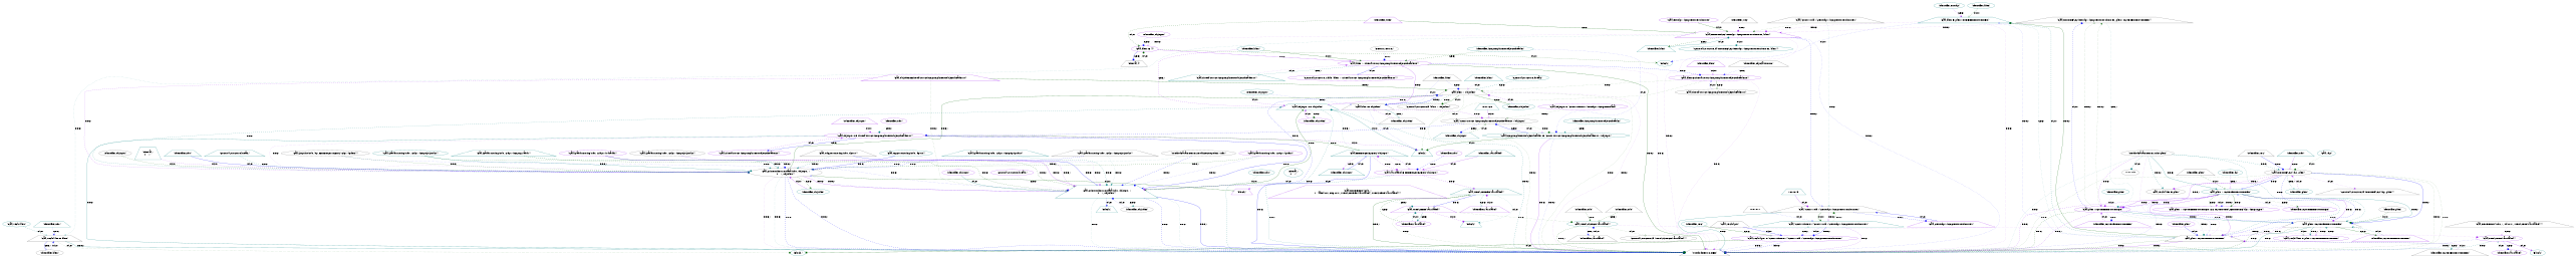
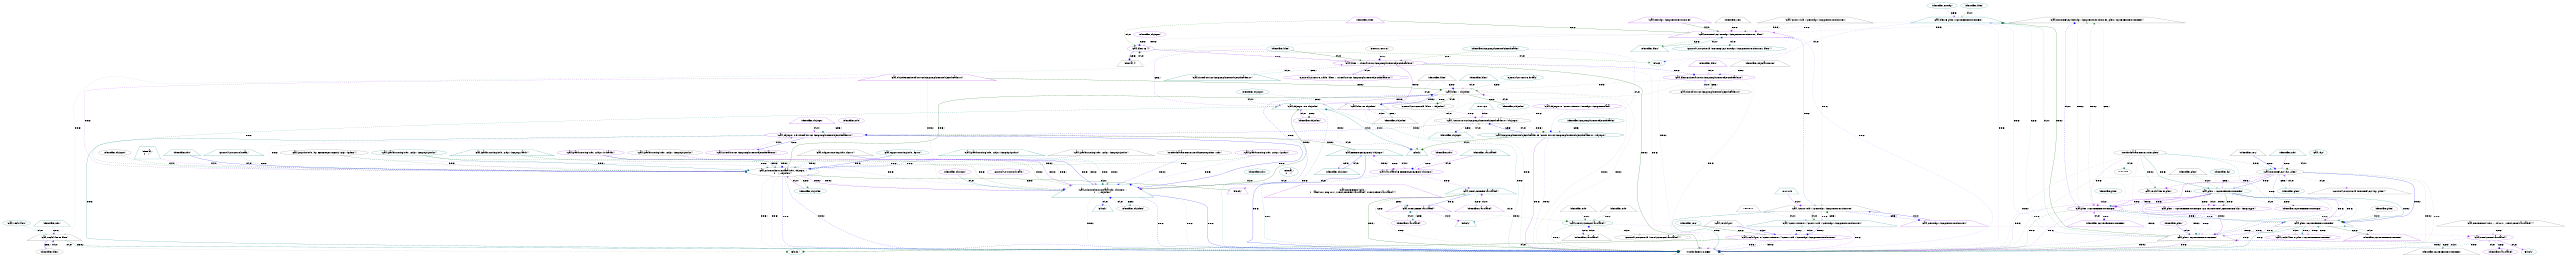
  digraph {
    node [color=teal shape=ellipse]
    edge [arrowhead=vee color=purple style=dotted]
-   n1 [label="(Call,hlen = plen - TYPE_EXTD_MINLEN)" shape=trapezium]
+   n1 [label="(Call,hlen = plen - ICMP_EXTD_MINLEN)" shape=trapezium]
    n2 [color=gray40 label="(Call,plen - ICMP_EXTD_MINLEN)" shape=trapezium]
    n3 [color=purple label="(Call,ND_TTEST2(ext_dp->icmp_ext_version_res, hlen))" shape=trapezium]
    n4 [color=gray40 label="(MethodReturn,RET)" shape=trapezium]
    n5 [label="(Block,)"]
    n6 [color=gray40 label="(Identifier,ICMP_EXTD_MINLEN)" shape=trapezium]
    n7 [color=gray40 label="(Call,(const void *)&ext_dp->icmp_ext_version_res)" shape=trapezium]
    n8 [color=gray40 label="(Call,vec[0].len = hlen)" shape=trapezium]
    n9 [color=purple label="(Call,hlen -= 4)"]
    n10 [label="(Identifier,hlen)" shape=trapezium]
    n11 [label="(ControlStructure,if (ND_TTEST2(ext_dp->icmp_ext_version_res, hlen)))"]
    n12 [label="(Call,plen > ICMP_EXTD_MINLEN)"]
    n13 [color=purple label="(Call,plen - ICMP_EXTD_MINLEN)"]
    n14 [color=gray40 label="(Call,plen - ICMP_EXTD_MINLEN)" shape=trapezium]
    n15 [color=purple label="(Call,plen > ICMP_EXTD_MINLEN && ICMP_MPLS_EXT_TYPE(dp->icmp_type))"]
    n16 [color=purple label="(Identifier,ICMP_EXTD_MINLEN)"]
    n17 [color=purple label="(Identifier,ICMP_EXTD_MINLEN)" shape=trapezium]
    n18 [color=gray40 label="(Call,ND_TTEST2(ext_dp->icmp_ext_version_res, plen - ICMP_EXTD_MINLEN))" shape=trapezium]
    n19 [color=purple label="(Call,vec[0].len = plen - ICMP_EXTD_MINLEN)"]
    n20 [color=purple label="(Identifier,ICMP_EXTD_MINLEN)" shape=trapezium]
    n21 [color=gray40 label="(Call,ND_TTEST2(*bp, plen))"]
    n22 [color=gray40 label="(ControlStructure,if (ND_TTEST2(*bp, plen)))" shape=trapezium]
    n23 [color=gray40 label="(Call,vec[0].len = plen)"]
    n24 [label="(Identifier,plen)"]
    n25 [color=gray40 label="(MethodParameterIn,u_int plen)"]
    1000109 [color=gray40]
    n27 [label="(Call,(const uint8_t *)(const void *)&ext_dp->icmp_ext_version_res)" shape=trapezium]
    n28 [color=purple label="(Call,&ext_dp->icmp_ext_version_res)" shape=trapezium]
    n29 [label="(Block,)"]
    n30 [color=gray40 label="(Identifier,hlen)"]
    n31 [color=purple label="(Call,hlen > sizeof(struct icmp_mpls_ext_object_header_t))"]
    n32 [color=gray40 label="(Literal,4)" shape=trapezium]
    n33 [color=purple label="(Call,vec[0].ptr = (const uint8_t *)(const void *)&ext_dp->icmp_ext_version_res)"]
    n34 [color=purple label="(Call,hlen-=sizeof(struct icmp_mpls_ext_object_header_t))"]
    n35 [label="(Call,sizeof(struct icmp_mpls_ext_object_header_t))" shape=trapezium]
    n36 [color=purple label="(ControlStructure,while (hlen > sizeof(struct icmp_mpls_ext_object_header_t)))"]
    n37 [color=gray40 label="(Call,hlen < obj_tlen)" shape=trapezium]
    n38 [label="(Block,)" shape=trapezium]
    n39 [color=gray40 label="(Call,sizeof(struct icmp_mpls_ext_object_header_t))"]
    n40 [color=gray40 label="(Call,hlen -= obj_tlen)" shape=trapezium]
    n41 [label="(Call,obj_tptr += obj_tlen)" shape=trapezium]
    n42 [color=gray40 label="(ControlStructure,if (hlen < obj_tlen))"]
    n43 [label="(Identifier,obj_tlen)"]
    n44 [color=gray40 label="(Identifier,obj_tlen)" shape=trapezium]
    n45 [color=gray40 label="(Call,(const struct icmp_mpls_ext_object_header_t *)obj_tptr)"]
    n46 [color=purple label="(Identifier,obj_tlen)"]
    n47 [label="(Call,icmp_mpls_ext_object_header = (const struct icmp_mpls_ext_object_header_t *)obj_tptr)"]
    n48 [color=purple label="(Call,obj_tptr += sizeof(struct icmp_mpls_ext_object_header_t))"]
    n49 [label="(Identifier,obj_tptr)" shape=trapezium]
    n50 [label="(Call,EXTRACT_32BITS(obj_tptr))" shape=trapezium]
    n51 [color=gray40 label="(Call,print_unknown_data(ndo, obj_tptr, \"\n\t    \", obj_tlen))"]
    n52 [label="(Call,print_unknown_data(ndo, obj_tptr, \"\n\t    \", obj_tlen))" shape=trapezium]
    n53 [color=purple label="(Call,sizeof(struct icmp_mpls_ext_object_header_t))"]
    n54 [color=purple label="(Call,raw_label = EXTRACT_32BITS(obj_tptr))"]
    n55 [label="(Identifier,obj_tptr)" shape=trapezium]
    n56 [color=purple label="(Block,)" shape=trapezium]
    n57 [label="(Identifier,obj_tlen)"]
    n58 [color=gray40 label="(Identifier,obj_tlen)"]
    n59 [label="(Block,)" shape=trapezium]
    n60 [label="(Call,MPLS_LABEL(raw_label))" shape=trapezium]
    n61 [color=purple label="(Call,MPLS_EXP(raw_label))" shape=trapezium]
    n62 [label="(Block,)" shape=trapezium]
    n63 [color=purple label="(Identifier,raw_label)" shape=trapezium]
    n64 [label="(Call,MPLS_STACK(raw_label))"]
    n65 [color=purple label="(Identifier,raw_label)"]
    n66 [color=purple label="(Call,MPLS_TTL(raw_label))"]
    n67 [color=gray40 label="(Identifier,raw_label)" shape=trapezium]
    n68 [color=gray40 label="(ControlStructure,if (MPLS_STACK(raw_label)))"]
    n69 [label="(Block,)"]
    n70 [color=purple label="(Identifier,raw_label)"]
    n71 [color=gray40 label="(Call,udpport_string(ndo, dport))" shape=trapezium]
    n72 [label="(Identifier,ndo)"]
    n73 [label="(Identifier,hlen)"]
    n74 [color=gray40 label="(Identifier,plen)"]
    n75 [label="(Call,vec[0].len)"]
    n76 [label="(Identifier,ext_dp)"]
    n77 [label="(Identifier,ndo)" shape=trapezium]
    n78 [color=purple label="(Identifier,ndo)"]
    n79 [color=purple label="(ControlStructure,break;)"]
    n80 [color=gray40 label="(Identifier,obj_tptr)"]
    n81 [color=gray40 label="(Call,ipaddr_string(ndo, &dp->icmp_ip.ip_dst))"]
    n82 [color=purple label="(Identifier,hlen)" shape=trapezium]
    n83 [label="(Identifier,icmp_mpls_ext_object_header)"]
    n84 [color=gray40 label="(Call,ND_PRINT((ndo, \", ttl %u\", MPLS_TTL(raw_label))))" shape=trapezium]
-   n85 [color=purple label="(Call,ext_dp->icmp_ext_version_res)"]
+   n85 [color=purple label="(Call,ext_dp->icmp_ext_version_res)" shape=trapezium]
    n86 [label="(Identifier,plen)"]
    n87 [color=purple label="(Call,obj_tlen-=sizeof(struct icmp_mpls_ext_object_header_t))" shape=trapezium]
    n88 [label="(Identifier,obj_tptr)"]
    n89 [color=gray40 label="(MethodParameterIn,netdissect_options *ndo)"]
    n90 [color=purple label="(Identifier,obj_tptr)" shape=trapezium]
    n91 [color=purple label="(Identifier,obj_tptr)"]
    n92 [label="(Identifier,icmp_mpls_ext_object_header)"]
    n93 [color=purple label="(Identifier,hlen)" shape=trapezium]
    n94 [color=gray40 label="(Call,ip_print(ndo, bp, EXTRACT_16BITS(&ip->ip_len)))"]
    n95 [label="(Call,ipaddr_string(ndo, &dp->icmp_ip.ip_dst))"]
    n96 [label="(Literal,\"\n\t    \")" shape=trapezium]
    n97 [label="(Call,ipaddr_string(ndo, &dp->icmp_ip.ip_dst))" shape=trapezium]
    n98 [label="(Call,*bp)"]
    n99 [color=purple label="(Call,ND_PRINT((ndo, \"\n\t    label %u, exp %u\", MPLS_LABEL(raw_label), MPLS_EXP(raw_label))))" shape=trapezium]
    n100 [label="(Call,tcpport_string(ndo, dport))"]
    n101 [label="(Identifier,vec)"]
    n102 [label="(Call,ipaddr_string(ndo, &dp->icmp_gwaddr))" shape=trapezium]
    n103 [label="(Literal,\"\n\t    \")"]
    n104 [label="(Identifier,dp)"]
    n105 [color=gray40 label="(Identifier,ndo)" shape=trapezium]
    n106 [color=gray40 label="(Return,return;)"]
    n107 [color=purple label="(Call,ipaddr_string(ndo, &oip->ip_dst))"]
    n108 [color=gray40 label="(Call,ipaddr_string(ndo, &dp->icmp_ip.ip_dst))" shape=trapezium]
    n109 [label="(Identifier,hlen)" shape=trapezium]
    n110 [color=purple label="(Identifier,ndo)"]
    n111 [color=gray40 label="(Identifier,plen)" shape=trapezium]
    n112 [color=gray40 label="(Call,(const void *)&ext_dp->icmp_ext_version_res)" shape=trapezium]
    n113 [label="(Identifier,raw_label)" shape=trapezium]
    n114 [color=purple label="(Identifier,plen)"]
    n115 [label="(Identifier,ndo)" shape=trapezium]
    n116 [label="(ControlStructure,break;)" shape=trapezium]
    n117 [label="(ControlStructure,break;)"]
    n118 [color=gray40 label="(Call,vec[0].ptr)" shape=trapezium]
    n119 [color=gray40 label="(Identifier,vec)" shape=trapezium]
    n120 [color=purple label="(Identifier,obj_tptr)"]
    n121 [color=gray40 label="(Identifier,ndo)" shape=trapezium]
    n122 [color=gray40 label="(Identifier,hlen)" shape=trapezium]
    n123 [color=gray40 label="(Identifier,obj_class_num)" shape=trapezium]
    n124 [label="(Identifier,ndo)" shape=trapezium]
    n125 [color=purple label="(Call,ipaddr_string(ndo, &idp->ird_addr))"]
    n126 [label="(Identifier,hlen)"]
    n127 [color=purple label="(Call,obj_tptr = (const uint8_t *)ext_dp->icmp_ext_data)"]
    n128 [color=gray40 label="(Identifier,vec)" shape=trapezium]
    1001079 [shape=trapezium]
    1001077 [color=gray40 shape=trapezium]
    1001128 [shape=trapezium]
    n1 -> n2 [arrowhead=odot color=teal label="CFG: "]
    n1 -> n3 [arrowhead=box label="DDG: "]
    n1 -> n4 [label="DDG: "]
    n1 -> n5 [color=blue label="AST: "]
    n2 -> n1 [arrowhead=box color=teal label="AST: " style=dashed]
    n2 -> n1 [arrowhead=box color=darkgreen label="DDG: " style=solid]
    n2 -> n1 [arrowhead=odot color=blue label="DDG: "]
    n2 -> n4 [arrowhead=box label="DDG: " style=solid]
    n2 -> n4 [arrowhead=odot color=darkgreen label="DDG: " style=dashed]
    n2 -> n6 [color=teal label="CFG: " style=dashed]
    n3 -> n4 [arrowhead=odot label="DDG: "]
    n3 -> n4 [color=blue label="DDG: "]
    n3 -> n7 [arrowhead=odot color=blue label="DDG: " style=dashed]
    n3 -> n8 [arrowhead=odot color=teal label="DDG: "]
    n3 -> n9 [arrowhead=odot label="DDG: "]
    n3 -> n10 [color=darkgreen label="CFG: " style=dashed]
    n3 -> n11 [arrowhead=box color=teal label="AST: "]
    n6 -> n2 [arrowhead=box label="AST: " style=dashed]
    n7 -> n4 [arrowhead=odot color=teal label="DDG: " style=solid]
    n7 -> n27 [color=darkgreen label="AST: " style=solid]
    n7 -> n27 [arrowhead=odot label="DDG: " style=dashed]
    n7 -> n28 [arrowhead=box color=blue label="CFG: " style=dashed]
    n8 -> n4 [color=teal label="DDG: " style=solid]
    n8 -> n29 [arrowhead=box color=darkgreen label="AST: "]
    n8 -> n30 [arrowhead=odot color=blue label="CFG: " style=solid]
    n9 -> n5 [color=darkgreen label="AST: " style=dashed]
    n9 -> n31 [label="DDG: " style=solid]
    n9 -> n32 [arrowhead=box color=blue label="CFG: " style=solid]
    n10 -> n3 [arrowhead=box color=teal label="AST: " style=solid]
    n12 -> n2 [color=teal label="DDG: " style=dashed]
    n12 -> n2 [arrowhead=box label="DDG: " style=solid]
    n12 -> n4 [color=blue label="DDG: "]
    n12 -> n4 [arrowhead=box label="DDG: " style=dashed]
    n12 -> n13 [color=blue label="DDG: "]
    n12 -> n13 [arrowhead=box label="DDG: " style=solid]
    n12 -> n14 [arrowhead=box label="DDG: " style=solid]
    n12 -> n14 [arrowhead=box color=teal label="DDG: " style=solid]
    n12 -> n15 [label="AST: "]
    n12 -> n15 [color=blue label="DDG: "]
    n12 -> n15 [color=darkgreen label="DDG: " style=solid]
    n12 -> n16 [color=darkgreen label="CFG: "]
    n13 -> n2 [arrowhead=box color=teal label="DDG: "]
    n13 -> n2 [arrowhead=odot color=blue label="DDG: "]
    n13 -> n4 [color=darkgreen label="DDG: " style=dashed]
    n13 -> n4 [arrowhead=box label="DDG: " style=dashed]
    n13 -> n14 [color=teal label="DDG: " style=solid]
    n13 -> n14 [color=blue label="DDG: " style=dashed]
    n13 -> n17 [arrowhead=box color=blue label="CFG: "]
    n13 -> n18 [arrowhead=box color=blue label="AST: " style=dashed]
    n13 -> n18 [arrowhead=odot color=darkgreen label="DDG: "]
    n13 -> n18 [color=darkgreen label="DDG: "]
    n14 -> n2 [arrowhead=odot color=blue label="DDG: "]
    n14 -> n2 [arrowhead=odot label="DDG: " style=dashed]
    n14 -> n4 [arrowhead=box color=teal label="DDG: " style=solid]
    n14 -> n4 [arrowhead=box color=darkgreen label="DDG: " style=dashed]
    n14 -> n19 [arrowhead=odot color=darkgreen label="AST: "]
    n14 -> n19 [color=teal label="DDG: " style=solid]
    n14 -> n19 [arrowhead=odot label="DDG: " style=dashed]
    n14 -> n20 [color=darkgreen label="CFG: " style=solid]
    n15 -> n12 [arrowhead=odot color=darkgreen label="CFG: " style=dashed]
    n16 -> n12 [arrowhead=odot color=blue label="AST: "]
    n17 -> n13 [label="AST: " style=dashed]
    n18 -> n3 [label="DDG: "]
    n18 -> n13 [arrowhead=box color=teal label="CFG: "]
    n19 -> n14 [color=teal label="CFG: "]
    n20 -> n14 [color=teal label="AST: " style=dashed]
    n21 -> n2 [arrowhead=odot color=blue label="DDG: " style=dashed]
    n21 -> n4 [arrowhead=box color=darkgreen label="DDG: "]
    n21 -> n4 [arrowhead=odot color=darkgreen label="DDG: "]
    n21 -> n4 [arrowhead=box color=darkgreen label="DDG: "]
    n21 -> n12 [arrowhead=odot color=blue label="DDG: " style=solid]
    n21 -> n13 [label="DDG: " style=solid]
    n21 -> n14 [arrowhead=box color=blue label="DDG: " style=solid]
    n21 -> n22 [label="AST: "]
    n21 -> n23 [arrowhead=box label="DDG: " style=dashed]
    n21 -> n24 [arrowhead=odot color=teal label="CFG: " style=dashed]
    n24 -> n21 [label="AST: " style=dashed]
    n25 -> n2 [arrowhead=odot label="DDG: "]
    n25 -> n4 [arrowhead=box color=teal label="DDG: "]
    n25 -> n12 [color=teal label="DDG: " style=solid]
    n25 -> n13 [label="DDG: " style=dashed]
    n25 -> n14 [color=teal label="DDG: " style=dashed]
    n25 -> n21 [color=teal label="DDG: " style=dashed]
    n25 -> n23 [color=teal label="DDG: " style=dashed]
    n25 -> 1000109 [arrowhead=box color=teal label="AST: " style=dashed]
    n27 -> n4 [label="DDG: " style=dashed]
    n27 -> n7 [arrowhead=box color=darkgreen label="CFG: "]
    n27 -> n33 [color=blue label="AST: "]
    n27 -> n33 [arrowhead=box color=blue label="DDG: " style=solid]
    n28 -> n7 [color=blue label="AST: " style=solid]
    n30 -> n8 [color=blue label="AST: "]
    n31 -> n4 [arrowhead=odot color=darkgreen label="DDG: " style=solid]
    n31 -> n4 [label="DDG: "]
    n31 -> n34 [arrowhead=box color=blue label="DDG: " style=dashed]
    n31 -> n35 [arrowhead=odot color=teal label="CFG: " style=dashed]
    n31 -> n36 [arrowhead=odot color=blue label="AST: " style=solid]
    n32 -> n9 [arrowhead=box color=darkgreen label="AST: "]
    n33 -> n4 [arrowhead=odot color=blue label="DDG: "]
    n33 -> n4 [arrowhead=odot color=blue label="DDG: " style=dashed]
    n33 -> n27 [arrowhead=odot color=teal label="CFG: "]
    n33 -> n29 [arrowhead=box color=darkgreen label="AST: " style=solid]
    n34 -> n4 [label="DDG: "]
    n34 -> n37 [color=darkgreen label="DDG: "]
    n34 -> n38 [color=darkgreen label="AST: "]
    n34 -> n39 [arrowhead=odot color=darkgreen label="CFG: " style=solid]
    n35 -> n31 [label="AST: "]
    n37 -> n4 [arrowhead=box color=darkgreen label="DDG: "]
    n37 -> n4 [color=darkgreen label="DDG: "]
    n37 -> n4 [arrowhead=odot label="DDG: "]
    n37 -> n40 [arrowhead=odot color=blue label="DDG: " style=solid]
    n37 -> n40 [color=teal label="DDG: " style=dashed]
    n37 -> n41 [arrowhead=odot label="DDG: " style=solid]
    n37 -> n42 [arrowhead=box color=darkgreen label="AST: " style=solid]
    n37 -> n43 [arrowhead=odot color=darkgreen label="CFG: " style=solid]
    n39 -> n34 [arrowhead=odot color=blue label="AST: " style=dashed]
    n40 -> n31 [arrowhead=odot label="DDG: " style=solid]
    n40 -> n38 [color=blue label="AST: "]
    n40 -> n44 [arrowhead=odot color=teal label="CFG: " style=solid]
    n41 -> n4 [arrowhead=odot color=teal label="DDG: " style=dashed]
    n41 -> n4 [arrowhead=box color=teal label="DDG: " style=dashed]
    n41 -> n38 [arrowhead=box color=teal label="AST: " style=solid]
    n41 -> n45 [arrowhead=box label="DDG: " style=dashed]
    n41 -> n46 [arrowhead=box color=darkgreen label="CFG: "]
    n43 -> n37 [arrowhead=box label="AST: " style=dashed]
    n44 -> n40 [arrowhead=odot label="AST: " style=dashed]
    n45 -> n47 [arrowhead=odot label="AST: "]
    n45 -> n47 [arrowhead=box color=darkgreen label="DDG: "]
    n45 -> n48 [arrowhead=box color=blue label="DDG: " style=dashed]
    n45 -> n49 [arrowhead=box color=blue label="CFG: " style=dashed]
    n46 -> n41 [label="AST: " style=solid]
    n47 -> n4 [label="DDG: " style=solid]
    n47 -> n4 [arrowhead=box color=blue label="DDG: "]
    n47 -> n38 [arrowhead=box color=darkgreen label="AST: " style=solid]
    n47 -> n45 [arrowhead=box color=blue label="CFG: " style=solid]
    n48 -> n4 [color=teal label="DDG: " style=solid]
    n48 -> n38 [label="AST: " style=dashed]
    n48 -> n50 [arrowhead=odot color=darkgreen label="DDG: " style=solid]
    n48 -> n51 [label="DDG: "]
    n48 -> n52 [color=blue label="DDG: " style=solid]
    n48 -> n53 [color=blue label="CFG: " style=solid]
    n49 -> n45 [arrowhead=odot color=darkgreen label="AST: " style=dashed]
    n50 -> n4 [arrowhead=odot color=blue label="DDG: " style=solid]
    n50 -> n41 [arrowhead=box color=teal label="DDG: "]
    n50 -> n54 [arrowhead=odot label="AST: " style=dashed]
    n50 -> n54 [arrowhead=box label="DDG: " style=dashed]
    n50 -> n55 [label="CFG: " style=dashed]
    n51 -> n4 [color=blue label="DDG: " style=dashed]
    n51 -> n4 [arrowhead=box color=blue label="DDG: " style=dashed]
    n51 -> n4 [label="DDG: "]
    n51 -> n4 [color=teal label="DDG: "]
    n51 -> n37 [color=darkgreen label="DDG: " style=solid]
    n51 -> n41 [color=teal label="DDG: " style=dashed]
    n51 -> n52 [arrowhead=odot label="DDG: " style=solid]
    n51 -> n56 [arrowhead=odot color=darkgreen label="AST: " style=solid]
    n51 -> n57 [color=darkgreen label="CFG: " style=dashed]
    n52 -> n4 [arrowhead=box color=teal label="DDG: "]
    n52 -> n4 [arrowhead=box color=teal label="DDG: "]
    n52 -> n4 [arrowhead=odot color=blue label="DDG: " style=dashed]
    n52 -> n4 [arrowhead=box color=blue label="DDG: " style=solid]
    n52 -> n37 [arrowhead=box color=blue label="DDG: " style=dashed]
    n52 -> n41 [color=darkgreen label="DDG: " style=solid]
    n52 -> n51 [arrowhead=odot color=blue label="DDG: "]
    n52 -> n58 [color=teal label="CFG: "]
    n52 -> n59 [color=blue label="AST: " style=dashed]
    n53 -> n48 [label="AST: " style=dashed]
    n54 -> n4 [color=teal label="CFG: " style=dashed]
    n54 -> n50 [arrowhead=box label="CFG: "]
    n54 -> n56 [label="AST: "]
    n54 -> n60 [label="DDG: " style=dashed]
    n55 -> n50 [arrowhead=odot color=blue label="AST: " style=solid]
    n57 -> n51 [label="AST: " style=solid]
    n58 -> n52 [arrowhead=box color=blue label="AST: "]
    n60 -> n4 [arrowhead=box color=darkgreen label="DDG: " style=solid]
    n60 -> n61 [arrowhead=odot color=blue label="DDG: " style=solid]
    n60 -> n62 [color=teal label="AST: "]
    n60 -> n63 [arrowhead=odot color=teal label="CFG: " style=dashed]
    n61 -> n4 [color=darkgreen label="DDG: "]
    n61 -> n62 [arrowhead=box label="AST: " style=dashed]
    n61 -> n64 [arrowhead=box color=darkgreen label="DDG: "]
    n61 -> n65 [color=teal label="CFG: " style=solid]
    n63 -> n60 [arrowhead=box label="AST: " style=dashed]
    n64 -> n4 [arrowhead=box color=darkgreen label="DDG: " style=dashed]
    n64 -> n66 [arrowhead=box label="DDG: "]
    n64 -> n67 [color=blue label="CFG: "]
    n64 -> n68 [arrowhead=odot color=darkgreen label="AST: "]
    n65 -> n60 [arrowhead=odot color=darkgreen label="CFG: " style=dashed]
    n65 -> n61 [arrowhead=box color=teal label="AST: " style=dashed]
    n66 -> n4 [color=blue label="DDG: "]
    n66 -> n4 [arrowhead=odot color=teal label="DDG: " style=dashed]
    n66 -> n69 [label="AST: " style=solid]
    n66 -> n70 [arrowhead=box color=blue label="CFG: " style=dashed]
    n67 -> n64 [arrowhead=box color=blue label="AST: "]
    n70 -> n66 [arrowhead=odot color=teal label="AST: "]
    n71 -> n51 [color=teal label="DDG: " style=dashed]
    n71 -> n52 [arrowhead=odot color=blue label="DDG: " style=solid]
    n72 -> n52 [color=darkgreen label="AST: "]
    n73 -> n31 [color=darkgreen label="AST: " style=solid]
    n73 -> n41 [arrowhead=odot label="CFG: " style=dashed]
    n74 -> n14 [arrowhead=box color=darkgreen label="AST: " style=dashed]
    n75 -> n8 [arrowhead=odot color=teal label="AST: " style=dashed]
    n76 -> n1 [label="CFG: " style=dashed]
    n77 -> n21 [arrowhead=odot label="CFG: " style=solid]
    n78 -> n48 [arrowhead=box color=teal label="CFG: "]
    n79 -> n52 [label="CFG: "]
    n80 -> n51 [arrowhead=odot color=darkgreen label="AST: " style=dashed]
    n81 -> n51 [arrowhead=box color=blue label="DDG: "]
    n81 -> n52 [label="DDG: " style=dashed]
    n82 -> n3 [arrowhead=odot color=darkgreen label="CFG: " style=solid]
    n82 -> n9 [color=darkgreen label="AST: " style=dashed]
    n83 -> n47 [color=teal label="CFG: "]
    n84 -> n66 [arrowhead=odot label="CFG: "]
    n85 -> n3 [color=darkgreen label="AST: " style=solid]
    n86 -> n13 [arrowhead=box label="AST: "]
    n87 -> n37 [arrowhead=box color=darkgreen label="DDG: " style=solid]
    n87 -> n51 [arrowhead=box label="DDG: " style=dashed]
    n87 -> n52 [arrowhead=odot color=darkgreen label="DDG: "]
    n88 -> n40 [arrowhead=odot color=blue label="CFG: "]
    n88 -> n41 [label="AST: " style=dashed]
    n89 -> n51 [color=teal label="DDG: "]
    n89 -> n52 [color=blue label="DDG: " style=dashed]
    n90 -> n48 [label="AST: "]
    n91 -> n9 [arrowhead=box color=blue label="CFG: "]
    n92 -> n31 [color=darkgreen label="CFG: " style=dashed]
    n92 -> n47 [arrowhead=box color=blue label="AST: "]
    n93 -> n34 [arrowhead=odot label="AST: " style=dashed]
    n94 -> n51 [arrowhead=odot color=darkgreen label="DDG: " style=dashed]
    n94 -> n52 [arrowhead=box color=blue label="DDG: "]
    n95 -> n51 [arrowhead=box color=teal label="DDG: " style=solid]
    n95 -> n52 [arrowhead=odot color=darkgreen label="DDG: " style=dashed]
    n96 -> n51 [arrowhead=odot label="AST: " style=dashed]
    n97 -> n51 [arrowhead=odot color=blue label="DDG: "]
    n97 -> n52 [arrowhead=box color=teal label="DDG: " style=dashed]
    n98 -> n21 [arrowhead=box color=darkgreen label="AST: "]
    n99 -> n61 [arrowhead=box color=teal label="CFG: "]
    n100 -> n51 [arrowhead=odot color=blue label="DDG: " style=solid]
    n100 -> n52 [label="DDG: "]
    n101 -> n33 [arrowhead=odot color=darkgreen label="CFG: " style=solid]
    n102 -> n51 [color=teal label="DDG: "]
    n102 -> n52 [arrowhead=odot color=darkgreen label="DDG: " style=dashed]
    n103 -> n52 [arrowhead=box label="AST: "]
    n104 -> n12 [arrowhead=odot label="CFG: " style=dashed]
    n105 -> n64 [color=darkgreen label="CFG: " style=dashed]
    n106 -> n31 [arrowhead=box color=blue label="CFG: "]
    n107 -> n51 [arrowhead=odot color=darkgreen label="DDG: " style=dashed]
    n107 -> n52 [arrowhead=box color=blue label="DDG: "]
    n108 -> n51 [arrowhead=odot color=blue label="DDG: " style=dashed]
    n108 -> n52 [color=teal label="DDG: "]
    n109 -> n37 [arrowhead=odot label="AST: "]
    n110 -> n54 [arrowhead=box color=blue label="CFG: " style=dashed]
    n111 -> n12 [arrowhead=odot color=darkgreen label="AST: " style=dashed]
    n112 -> n3 [color=darkgreen label="DDG: "]
    n112 -> n7 [arrowhead=odot color=teal label="DDG: "]
    n113 -> n54 [label="AST: " style=solid]
    n114 -> n2 [color=blue label="AST: " style=solid]
    n115 -> n51 [arrowhead=odot color=blue label="AST: " style=solid]
    n116 -> n51 [arrowhead=box color=teal label="CFG: " style=dashed]
    n117 -> n37 [arrowhead=odot color=teal label="CFG: " style=dashed]
    n118 -> n33 [color=blue label="AST: " style=solid]
    n119 -> n3 [arrowhead=box label="CFG: " style=dashed]
    n120 -> n52 [arrowhead=odot color=teal label="AST: " style=solid]
    n121 -> n64 [arrowhead=odot color=darkgreen label="CFG: " style=dashed]
    n122 -> n37 [arrowhead=box color=blue label="CFG: "]
    n122 -> n40 [color=blue label="AST: "]
    n123 -> n34 [color=blue label="CFG: "]
    n124 -> n8 [color=blue label="CFG: "]
    n125 -> n51 [color=teal label="DDG: " style=solid]
    n125 -> n52 [arrowhead=odot label="DDG: " style=solid]
    n126 -> n1 [arrowhead=odot color=darkgreen label="AST: " style=dashed]
    n127 -> n45 [arrowhead=odot color=darkgreen label="DDG: "]
    n128 -> n21 [arrowhead=box color=blue label="CFG: " style=solid]
    1001079 -> n7 [arrowhead=box label="AST: " style=solid]
    1001077 -> n27 [arrowhead=odot color=blue label="AST: "]
    1001128 -> n45 [arrowhead=odot label="AST: " style=solid]
  }
